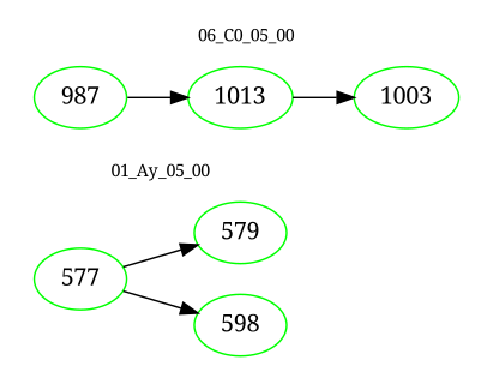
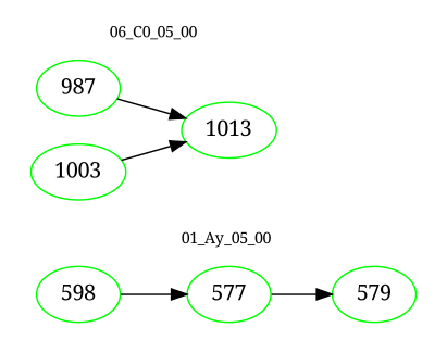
  digraph {
    fontname="Noto Serif"
    rankdir=LR
    node [color=green fontname="Noto Serif"]
    edge [color=black fontname="Noto Serif"]
    n1 [label=577]
    n2 [label=598]
    n3 [label=579]
    n4 [label=1013]
    n5 [label=987]
    n6 [label=1003]
    subgraph cluster_1 {
      color=white
      fontsize=10
      label="01_Ay_05_00"
      n1
      n2
      n3
    }
    subgraph cluster_2 {
      color=white
      fontsize=10
      label="06_C0_05_00"
      n4
      n5
      n6
    }
-   n1 -> n2
+   n2 -> n1
    n1 -> n3
-   n4 -> n6
+   n6 -> n4
    n5 -> n4
  }
